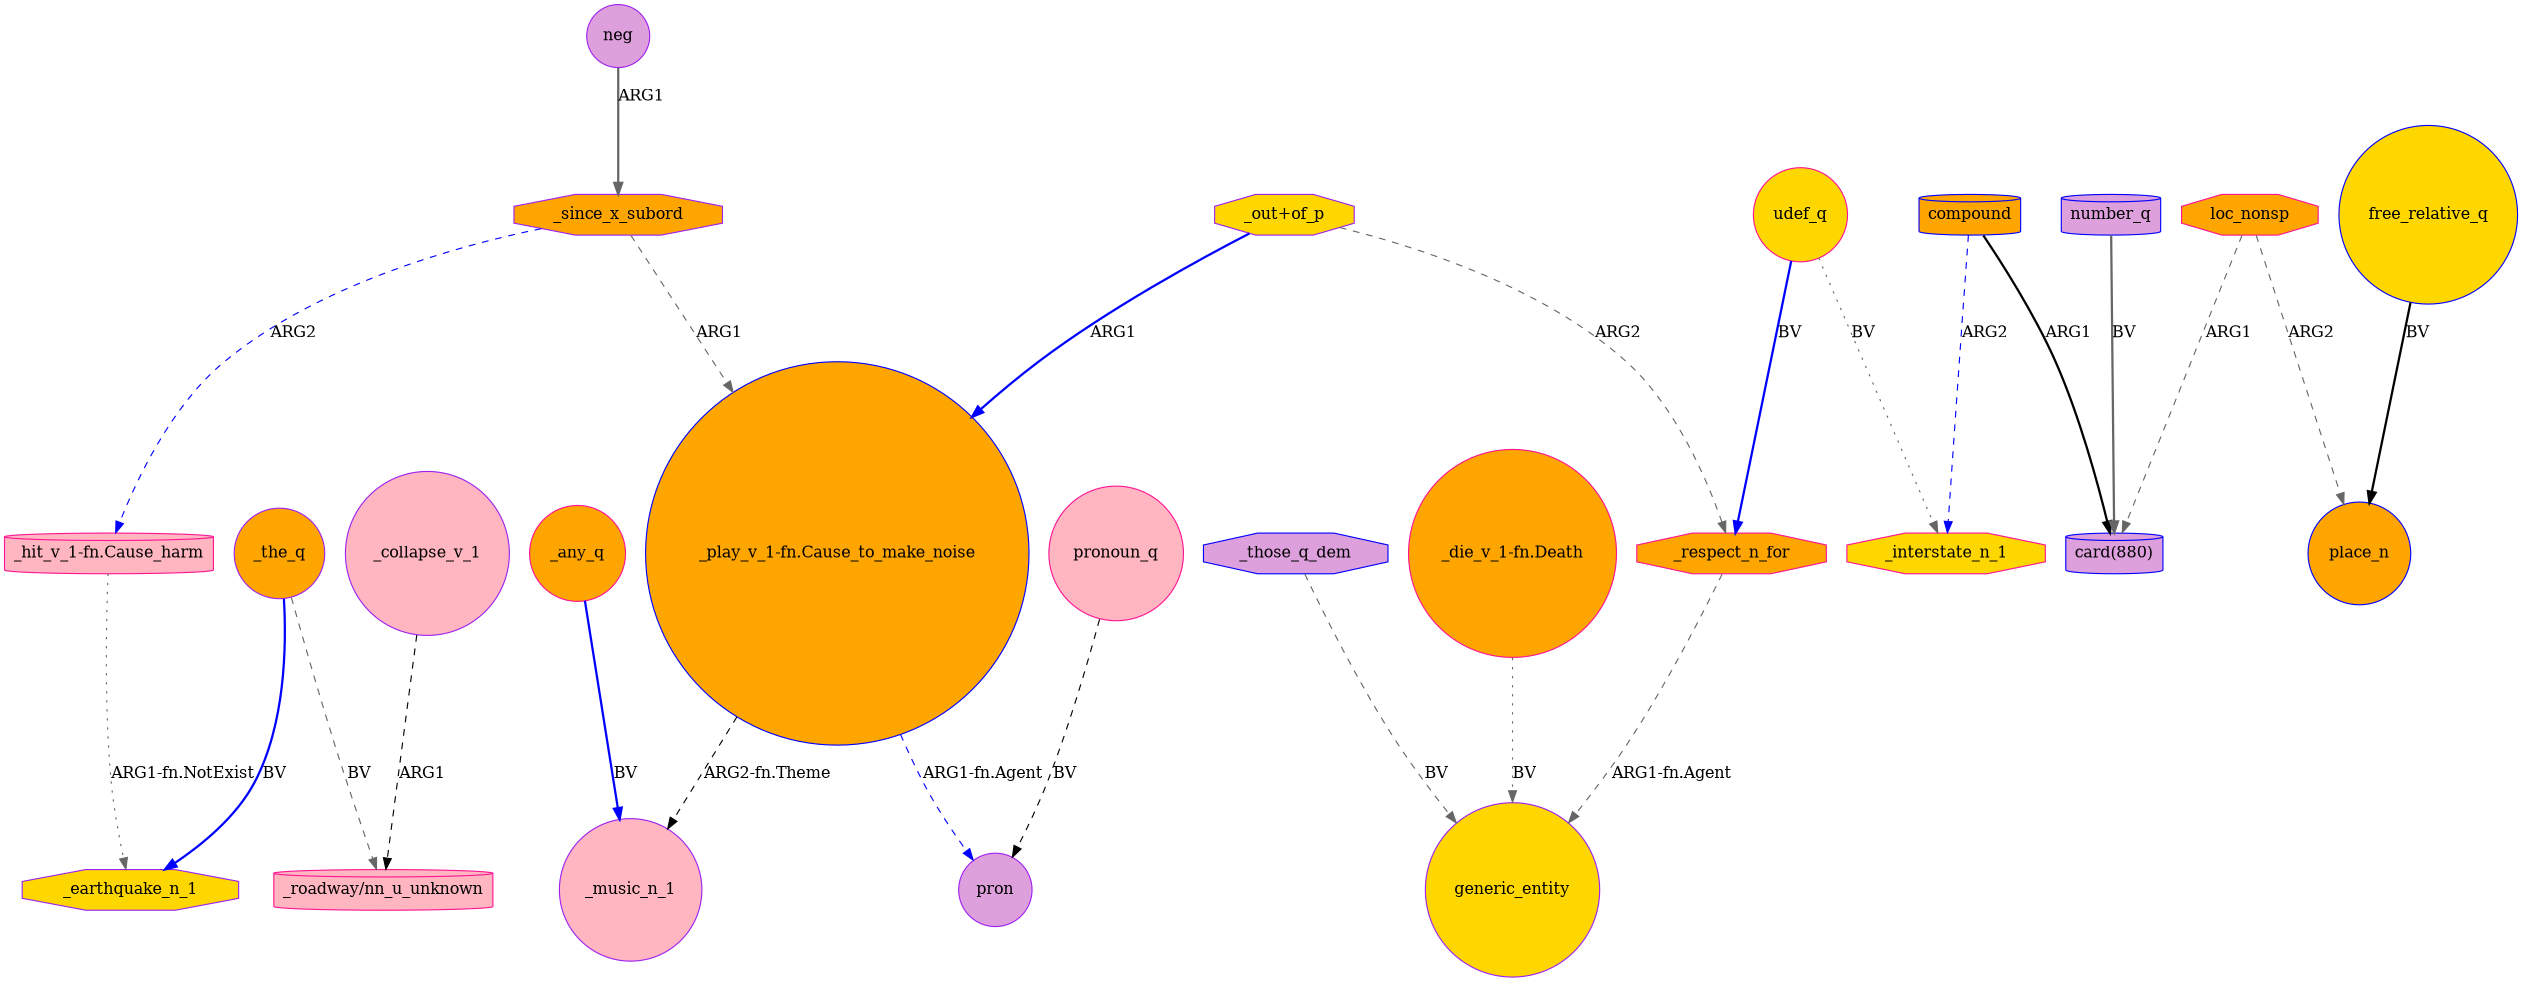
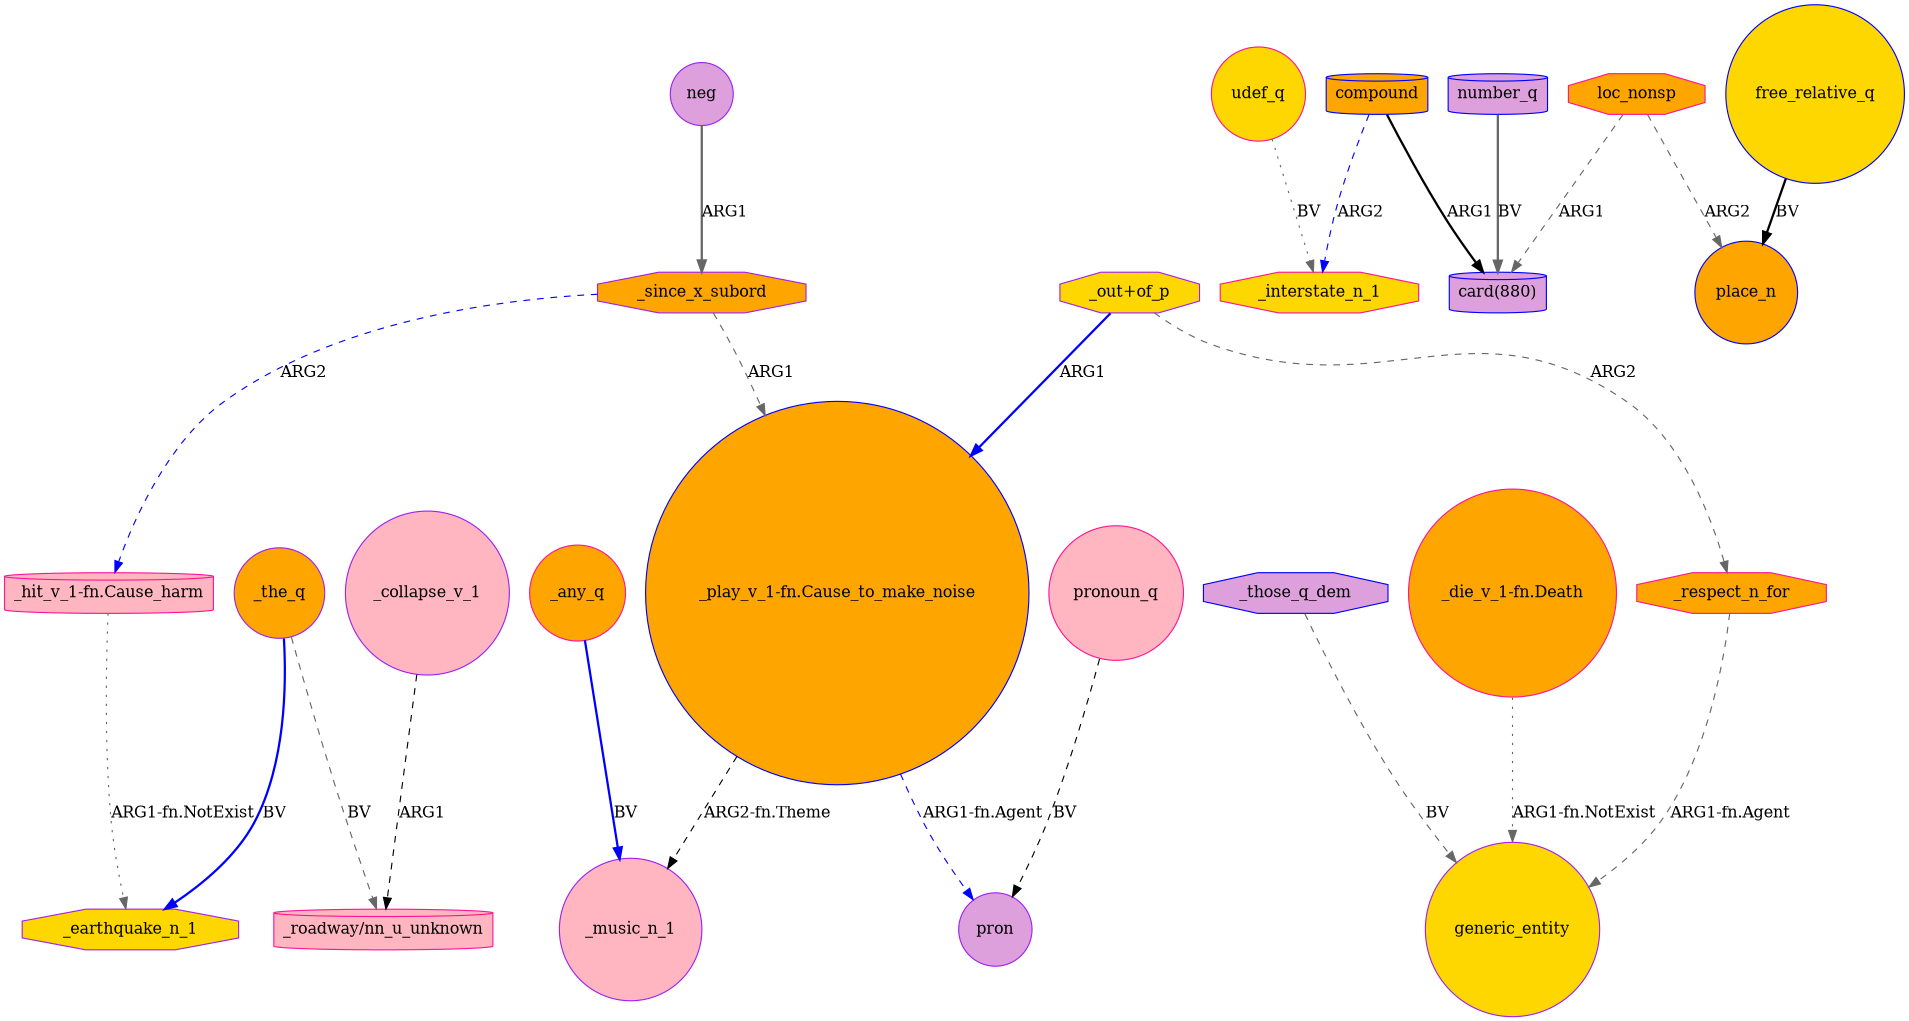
  digraph {
    node [color=purple fillcolor=orange shape=circle style=filled]
    edge [color=gray40 style=dashed]
    _earthquake_n_1 [fillcolor=gold shape=octagon]
    _the_q
    "_roadway/nn_u_unknown" [color=deeppink fillcolor=lightpink shape=cylinder]
    neg [fillcolor=plum]
    _since_x_subord [shape=octagon]
    "_hit_v_1-fn.Cause_harm" [color=deeppink fillcolor=lightpink shape=cylinder]
    "_play_v_1-fn.Cause_to_make_noise" [color=blue]
    _music_n_1 [fillcolor=lightpink]
    pron [fillcolor=plum]
    _any_q [color=deeppink]
    "card(880)" [color=blue fillcolor=plum shape=cylinder]
    "_die_v_1-fn.Death" [color=deeppink]
    generic_entity [fillcolor=gold]
    compound [color=blue shape=cylinder]
    _interstate_n_1 [color=deeppink fillcolor=gold shape=octagon]
    loc_nonsp [color=deeppink shape=octagon]
    place_n [color=blue]
    _collapse_v_1 [fillcolor=lightpink]
    udef_q [color=deeppink fillcolor=gold]
    _respect_n_for [color=deeppink shape=octagon]
    "_out+of_p" [fillcolor=gold shape=octagon]
    pronoun_q [color=deeppink fillcolor=lightpink]
    number_q [color=blue fillcolor=plum shape=cylinder]
    free_relative_q [color=blue fillcolor=gold]
    _those_q_dem [color=blue fillcolor=plum shape=octagon]
    _the_q -> _earthquake_n_1 [color=blue label=BV style=bold]
    _the_q -> "_roadway/nn_u_unknown" [label=BV]
    neg -> _since_x_subord [label=ARG1 style=bold]
    _since_x_subord -> "_hit_v_1-fn.Cause_harm" [color=blue label=ARG2]
    _since_x_subord -> "_play_v_1-fn.Cause_to_make_noise" [label=ARG1]
    "_hit_v_1-fn.Cause_harm" -> _earthquake_n_1 [label="ARG1-fn.NotExist" style=dotted]
    "_play_v_1-fn.Cause_to_make_noise" -> _music_n_1 [color=black label="ARG2-fn.Theme"]
    "_play_v_1-fn.Cause_to_make_noise" -> pron [color=blue label="ARG1-fn.Agent"]
    _any_q -> _music_n_1 [color=blue label=BV style=bold]
-   "_die_v_1-fn.Death" -> generic_entity [label=BV style=dotted]
+   "_die_v_1-fn.Death" -> generic_entity [label="ARG1-fn.NotExist" style=dotted]
    compound -> "card(880)" [color=black label=ARG1 style=bold]
    compound -> _interstate_n_1 [color=blue label=ARG2]
    loc_nonsp -> "card(880)" [label=ARG1]
    loc_nonsp -> place_n [label=ARG2]
    _collapse_v_1 -> "_roadway/nn_u_unknown" [color=black label=ARG1]
    udef_q -> _interstate_n_1 [label=BV style=dotted]
-   udef_q -> _respect_n_for [color=blue label=BV style=bold]
    _respect_n_for -> generic_entity [label="ARG1-fn.Agent"]
    "_out+of_p" -> "_play_v_1-fn.Cause_to_make_noise" [color=blue label=ARG1 style=bold]
    "_out+of_p" -> _respect_n_for [label=ARG2]
    pronoun_q -> pron [color=black label=BV]
    number_q -> "card(880)" [label=BV style=bold]
    free_relative_q -> place_n [color=black label=BV style=bold]
    _those_q_dem -> generic_entity [label=BV]
  }
